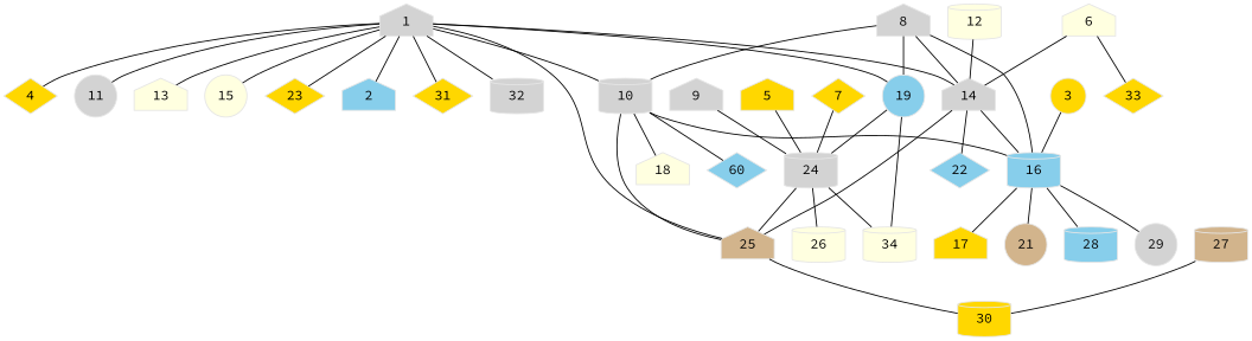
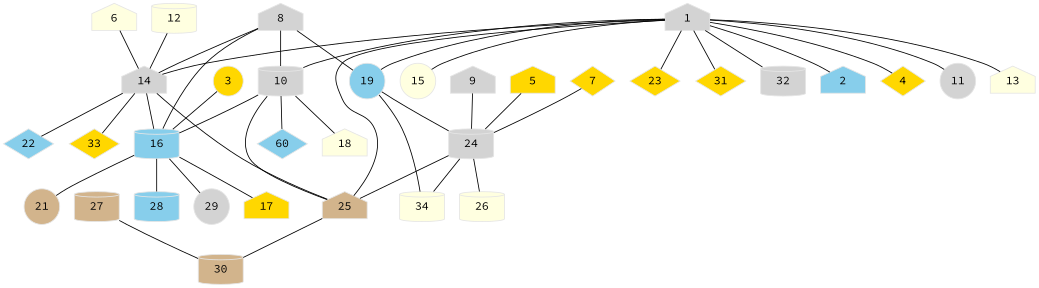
  graph {
    fontname="Source Code Pro"
    node [color=gray90 fillcolor=lightgrey fontname="Source Code Pro" shape=house style=filled]
    edge [fontname="Source Code Pro" weight=1.0]
    2 [fillcolor=skyblue]
    1
    4 [fillcolor=gold shape=diamond]
    10 [shape=cylinder]
    11 [shape=circle]
    13 [fillcolor=lightyellow]
    14
    15 [fillcolor=lightyellow shape=circle]
    19 [fillcolor=skyblue shape=circle]
    23 [fillcolor=gold shape=diamond]
    25 [fillcolor=tan]
    31 [fillcolor=gold shape=diamond]
    32 [shape=cylinder]
    16 [fillcolor=skyblue shape=cylinder]
    18 [fillcolor=lightyellow]
    n16 [fillcolor=skyblue label=60 shape=diamond]
    22 [fillcolor=skyblue shape=diamond]
    33 [fillcolor=gold shape=diamond]
    24 [shape=cylinder]
    34 [fillcolor=lightyellow shape=cylinder]
-   30 [fillcolor=gold shape=cylinder]
+   30 [fillcolor=tan shape=cylinder]
    3 [fillcolor=gold shape=circle]
    17 [fillcolor=gold]
    21 [fillcolor=tan shape=circle]
    28 [fillcolor=skyblue shape=cylinder]
    29 [shape=circle]
    5 [fillcolor=gold]
    26 [fillcolor=lightyellow shape=cylinder]
    6 [fillcolor=lightyellow]
    7 [fillcolor=gold shape=diamond]
    8
    9
    12 [fillcolor=lightyellow shape=cylinder]
    27 [fillcolor=tan shape=cylinder]
    1 -- 2
    1 -- 4
    1 -- 10
    1 -- 11
    1 -- 13
    1 -- 14
    1 -- 15
    1 -- 19
    1 -- 23
    1 -- 25
    1 -- 31
    1 -- 32
    10 -- 25
    10 -- 16 [weight=2.0]
    10 -- 18
    10 -- n16
    14 -- 25
    14 -- 16
    14 -- 22
-   6 -- 33
+   14 -- 33
    19 -- 24
    19 -- 34
    25 -- 30
    16 -- 17
    16 -- 21
    16 -- 28
    16 -- 29
    24 -- 25 [weight=2.0]
    24 -- 34
    24 -- 26
    3 -- 16
    5 -- 24
    6 -- 14
    7 -- 24
    8 -- 10
    8 -- 14
    8 -- 19 [weight=2.0]
    8 -- 16
    9 -- 24
    12 -- 14
    27 -- 30
  }
